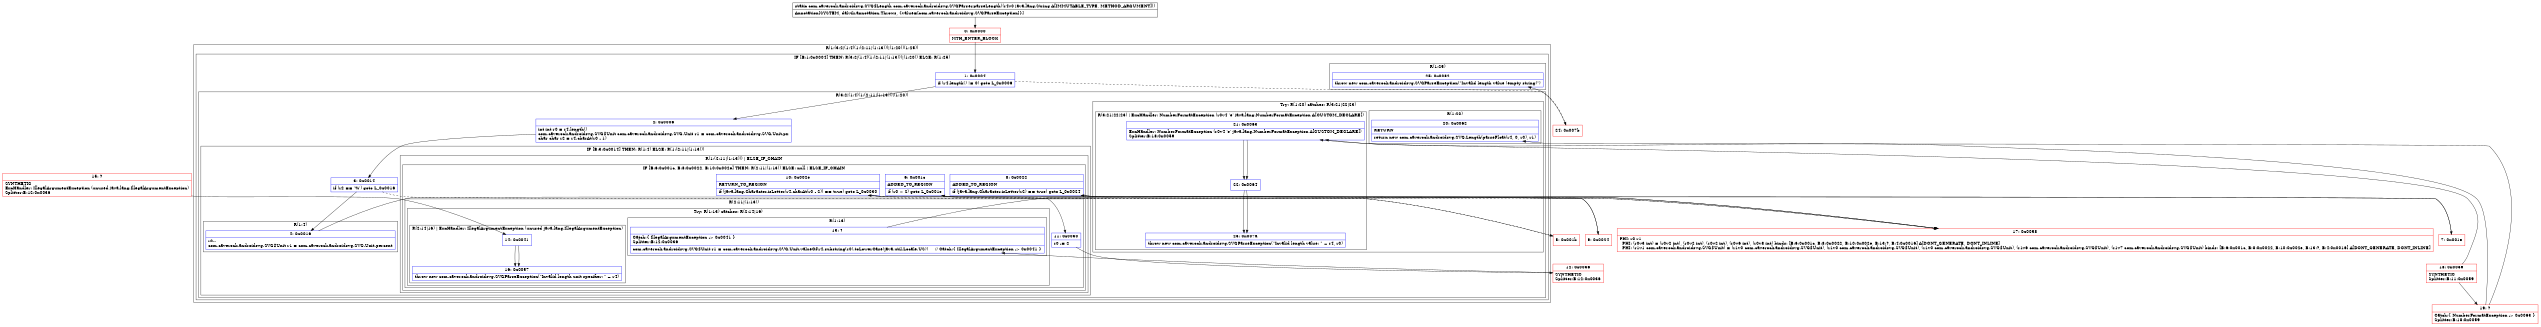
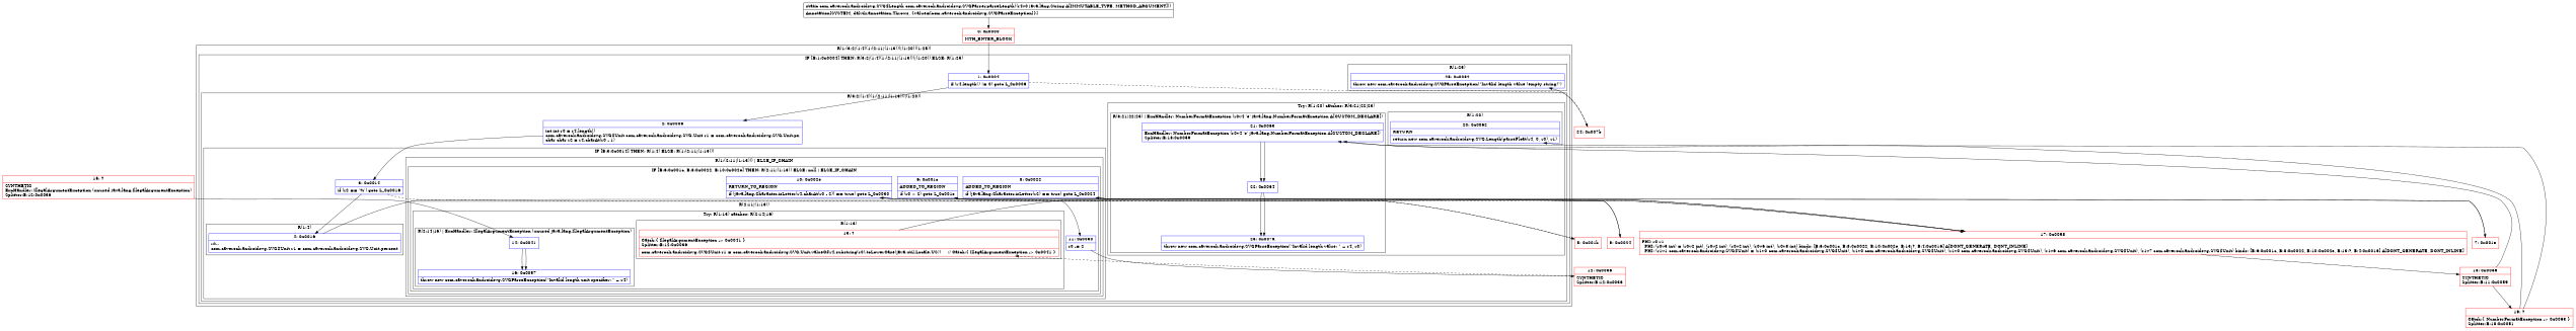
  digraph {
    node [color=blue shape=record]
    n1 [label="{4\:\ 0x0016|r0\-\-\lcom.caverock.androidsvg.SVG$Unit r1 = com.caverock.androidsvg.SVG.Unit.percent\l}"]
-   n2 [label="{13\:\ ?|Catch:\{ IllegalArgumentException \-\> 0x0041 \}\lSplitter:B:12:0x0036\l|com.caverock.androidsvg.SVG$Unit r1 = com.caverock.androidsvg.SVG.Unit.valueOf(r4.substring(r0).toLowerCase(java.util.Locale.US))     \/\/ Catch:\{ IllegalArgumentException \-\> 0x0041 \}\l}"]
+   n2 [color=red label="{13\:\ ?|Catch:\{ IllegalArgumentException \-\> 0x0041 \}\lSplitter:B:12:0x0036\l|com.caverock.androidsvg.SVG$Unit r1 = com.caverock.androidsvg.SVG.Unit.valueOf(r4.substring(r0).toLowerCase(java.util.Locale.US))     \/\/ Catch:\{ IllegalArgumentException \-\> 0x0041 \}\l}"]
    n3 [label="{14\:\ 0x0041}"]
    n4 [label="{16\:\ 0x0057|throw new com.caverock.androidsvg.SVGParseException(\"Invalid length unit specifier: \" + r4)\l}"]
    n5 [label="{11\:\ 0x0030|r0 \-= 2\l}"]
    n6 [label="{6\:\ 0x001c|ADDED_TO_REGION\l|if (r0 \> 2) goto L_0x001e\l}"]
    n7 [label="{8\:\ 0x0022|ADDED_TO_REGION\l|if (java.lang.Character.isLetter(r2) == true) goto L_0x0024\l}"]
    n8 [label="{10\:\ 0x002e|RETURN_TO_REGION\l|if (java.lang.Character.isLetter(r4.charAt(r0 \- 2)) == true) goto L_0x0030\l}"]
    n9 [label="{3\:\ 0x0014|if (r2 == '%') goto L_0x0016\l}"]
    n10 [label="{20\:\ 0x0062|RETURN\l|return new com.caverock.androidsvg.SVG.Length(parseFloat(r4, 0, r0), r1)\l}"]
    n11 [label="{21\:\ 0x0063|ExcHandler: NumberFormatException (r0v4 'e' java.lang.NumberFormatException A[CUSTOM_DECLARE])\lSplitter:B:18:0x0059\l}"]
    n12 [label="{22\:\ 0x0064}"]
    n13 [label="{23\:\ 0x007a|throw new com.caverock.androidsvg.SVGParseException(\"Invalid length value: \" + r4, r0)\l}"]
    n14 [label="{2\:\ 0x0006|int int r0 = r4.length()\lcom.caverock.androidsvg.SVG$Unit com.caverock.androidsvg.SVG.Unit r1 = com.caverock.androidsvg.SVG.Unit.px\lchar char r2 = r4.charAt(r0 \- 1)\l}"]
    n15 [label="{25\:\ 0x0082|throw new com.caverock.androidsvg.SVGParseException(\"Invalid length value (empty string)\")\l}"]
    n16 [label="{1\:\ 0x0004|if (r4.length() != 0) goto L_0x0006\l}"]
    n17 [color=red label="{17\:\ 0x0058|PHI: r0 r1 \l  PHI: (r0v3 int) = (r0v2 int), (r0v2 int), (r0v2 int), (r0v6 int), (r0v8 int) binds: [B:6:0x001c, B:8:0x0022, B:10:0x002e, B:13:?, B:4:0x0016] A[DONT_GENERATE, DONT_INLINE]\l  PHI: (r1v1 com.caverock.androidsvg.SVG$Unit) = (r1v0 com.caverock.androidsvg.SVG$Unit), (r1v0 com.caverock.androidsvg.SVG$Unit), (r1v0 com.caverock.androidsvg.SVG$Unit), (r1v6 com.caverock.androidsvg.SVG$Unit), (r1v7 com.caverock.androidsvg.SVG$Unit) binds: [B:6:0x001c, B:8:0x0022, B:10:0x002e, B:13:?, B:4:0x0016] A[DONT_GENERATE, DONT_INLINE]\l}"]
    n18 [color=red label="{12\:\ 0x0036|SYNTHETIC\lSplitter:B:12:0x0036\l}"]
    n19 [color=red label="{7\:\ 0x001e}"]
    n20 [color=red label="{9\:\ 0x0024}"]
    n21 [color=red label="{5\:\ 0x001b}"]
    n22 [color=red label="{24\:\ 0x007b}"]
    n23 [color=red label="{18\:\ 0x0059|SYNTHETIC\lSplitter:B:11:0x0059\l}"]
    n24 [color=red label="{0\:\ 0x0000|MTH_ENTER_BLOCK\l}"]
    n25 [color=red label="{15\:\ ?|SYNTHETIC\lExcHandler: IllegalArgumentException (unused java.lang.IllegalArgumentException)\lSplitter:B:12:0x0036\l}"]
-   n26 [color=red label="{19\:\ ?|Catch:\{ NumberFormatException \-\> 0x0063 \}\lSplitter:B:18:0x0059\l}"]
+   n26 [color=red label="{19\:\ ?|Catch:\{ NumberFormatException \-\> 0x0063 \}\lSplitter:B:18:0x0051\l}"]
    n27 [label="{static com.caverock.androidsvg.SVG$Length com.caverock.androidsvg.SVGParser.parseLength((r4v0 java.lang.String A[IMMUTABLE_TYPE, METHOD_ARGUMENT]))  | Annotation[SYSTEM, dalvik.annotation.Throws, \{value=[com.caverock.androidsvg.SVGParseException]\}]\l}" color=""]
    subgraph cluster_1 {
      label="R(1:(3:2|(1:4)(1:(2:11|(1:13)))|(1:20))(1:25))"
      subgraph cluster_2 {
        label="IF [B:1:0x0004] THEN: R(3:2|(1:4)(1:(2:11|(1:13)))|(1:20)) ELSE: R(1:25)"
        n16
        subgraph cluster_3 {
          label="R(3:2|(1:4)(1:(2:11|(1:13)))|(1:20))"
          n14
          subgraph cluster_4 {
            label="IF [B:3:0x0014] THEN: R(1:4) ELSE: R(1:(2:11|(1:13)))"
            n9
            subgraph cluster_5 {
              label="R(1:4)"
              n1
            }
            subgraph cluster_6 {
              label="R(1:(2:11|(1:13))) | ELSE_IF_CHAIN\l"
              subgraph cluster_7 {
                label="IF [B:6:0x001c, B:8:0x0022, B:10:0x002e] THEN: R(2:11|(1:13)) ELSE: null | ELSE_IF_CHAIN\l"
                n6
                n7
                n8
                subgraph cluster_8 {
                  label="R(2:11|(1:13))"
                  n5
                  subgraph cluster_9 {
                    label="Try: R(1:13) catches: R(2:14|16)"
                    subgraph cluster_10 {
                      label="R(1:13)"
                      n2
                    }
                    subgraph cluster_11 {
                      label="R(2:14|16) | ExcHandler: IllegalArgumentException (unused java.lang.IllegalArgumentException)\l"
                      n3
                      n4
                    }
                  }
                }
              }
            }
          }
          subgraph cluster_12 {
            label="Try: R(1:20) catches: R(3:21|22|23)"
            subgraph cluster_13 {
              label="R(1:20)"
              n10
            }
            subgraph cluster_14 {
              label="R(3:21|22|23) | ExcHandler: NumberFormatException (r0v4 'e' java.lang.NumberFormatException A[CUSTOM_DECLARE])\l"
              n11
              n12
              n13
            }
          }
        }
        subgraph cluster_15 {
          label="R(1:25)"
          n15
        }
      }
    }
    subgraph cluster_16 {
      label="R(2:14|16) | ExcHandler: IllegalArgumentException (unused java.lang.IllegalArgumentException)\l"
    }
    subgraph cluster_17 {
      label="R(3:21|22|23) | ExcHandler: NumberFormatException (r0v4 'e' java.lang.NumberFormatException A[CUSTOM_DECLARE])\l"
    }
    n1 -> n17
    n2 -> n17
    n3 -> n4
    n3 -> n4
    n5 -> n18
    n6 -> n17 [style=dashed]
    n6 -> n19
    n7 -> n17 [style=dashed]
    n7 -> n20
    n8 -> n5
    n8 -> n17 [style=dashed]
    n9 -> n1
    n9 -> n21 [style=dashed]
    n11 -> n12
    n11 -> n12
    n12 -> n13
    n12 -> n13
    n14 -> n9
    n16 -> n14
    n16 -> n22 [style=dashed]
-   n18 -> n2
+   n17 -> n23
+   n18 -> n2 [style=dashed]
    n19 -> n7
    n20 -> n8
    n21 -> n6
    n22 -> n15
    n23 -> n11
    n23 -> n26
    n24 -> n16
    n25 -> n3
    n26 -> n10
    n26 -> n11
    n27 -> n24
  }
